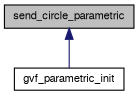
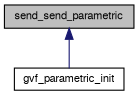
  digraph {
    rankdir=TB
    node [color=black fontname=FreeSans fontsize=10 shape=record style=filled]
-   n1 [fillcolor=grey75 fontcolor=black height=0.2 label=send_circle_parametric width=0.4]
+   n1 [fillcolor=grey75 fontcolor=black height=0.2 label=send_send_parametric width=0.4]
    n2 [fillcolor=white height=0.2 label=gvf_parametric_init width=0.4]
    n1 -> n2 [color=midnightblue dir=back fontname=FreeSans fontsize=10 labelfontname=FreeSans labelfontsize=10 style=solid]
  }
